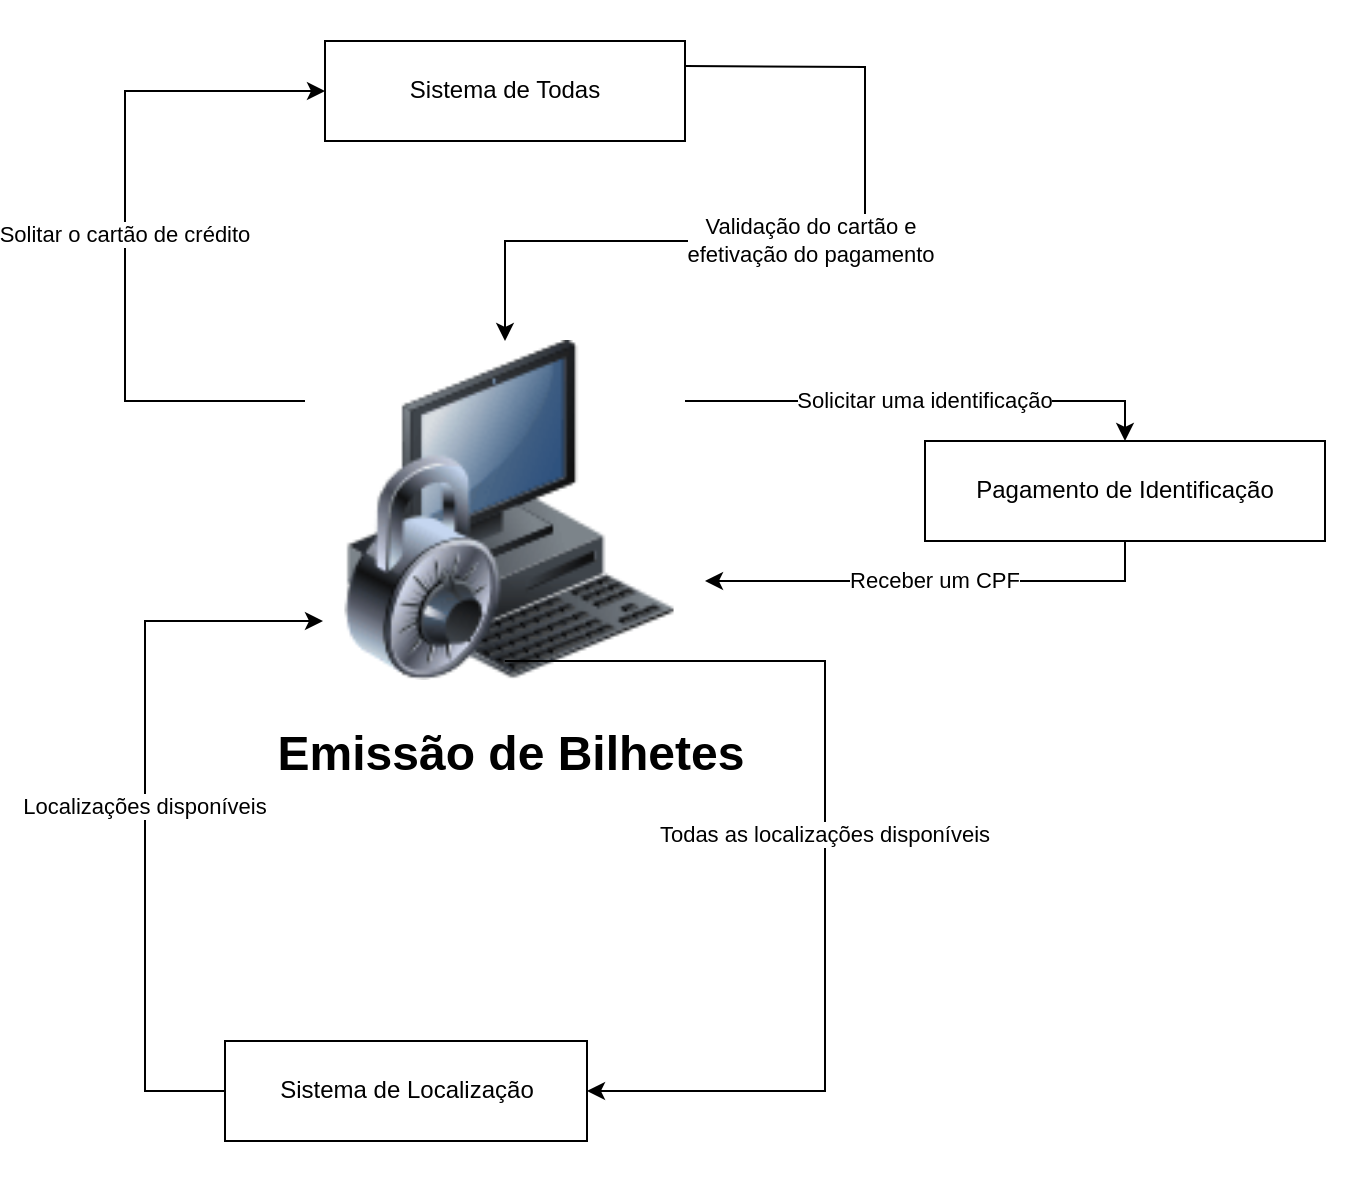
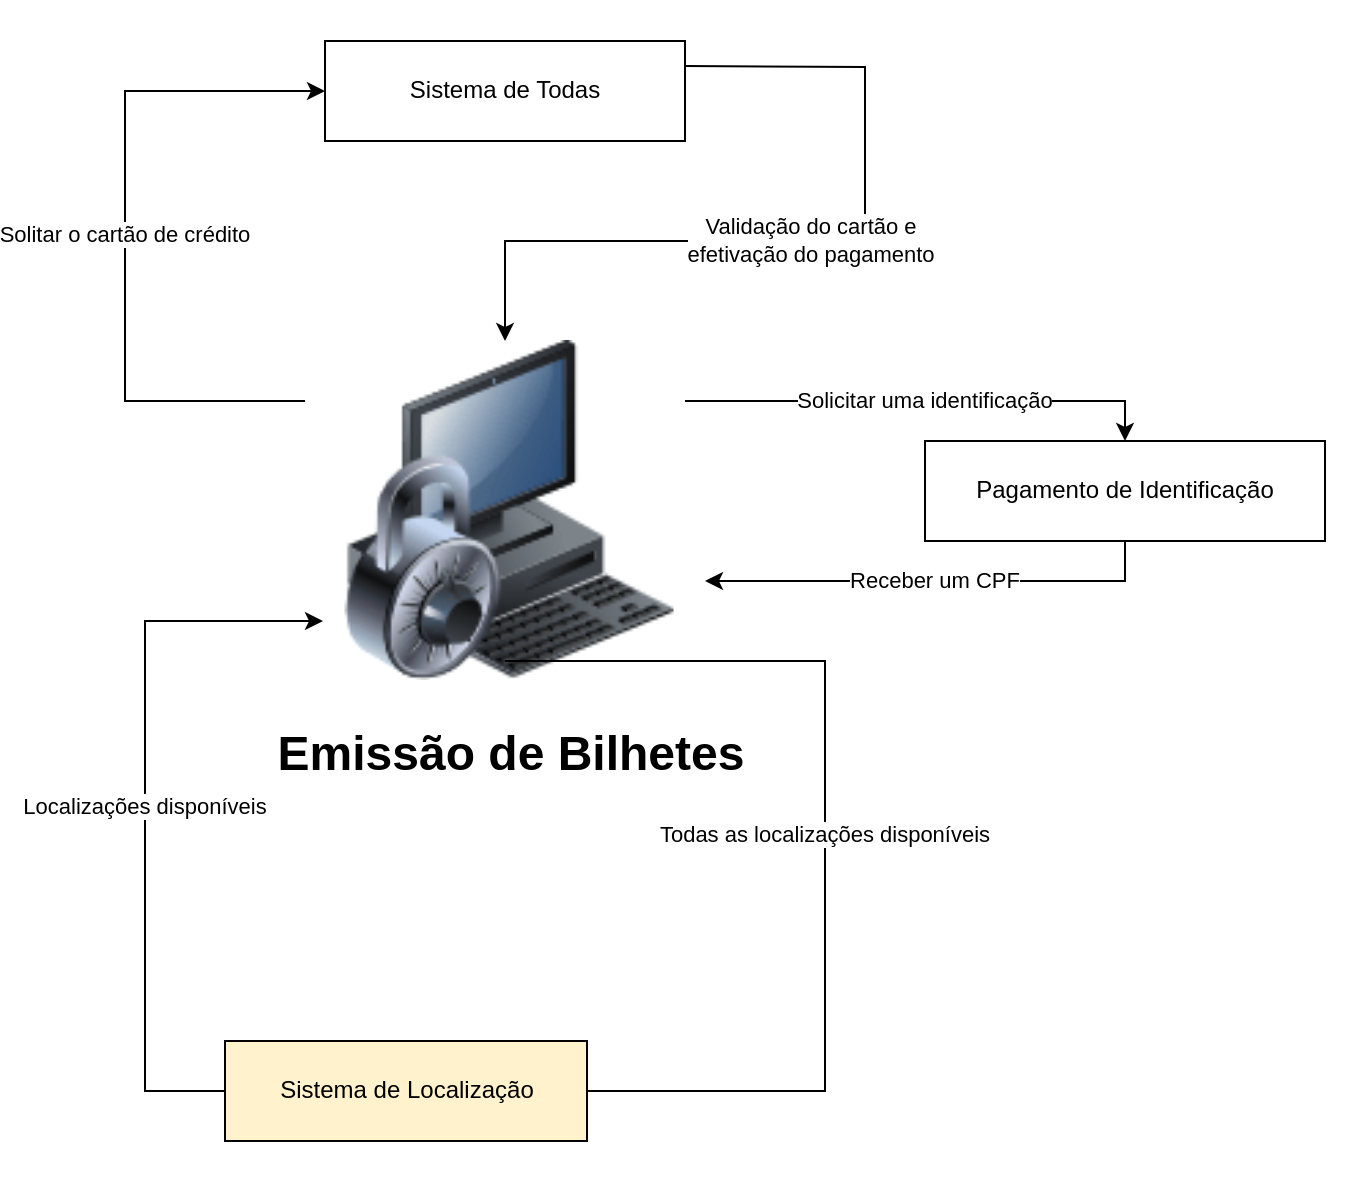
  <mxCell id="0" />
  <mxCell id="1" parent="0" />
  <mxCell id="2" value="&lt;h1&gt;Emissão de Bilhetes&lt;/h1&gt;" style="image;html=1;image=img/lib/clip_art/computers/Secure_System_128x128.png" vertex="1" parent="1"><mxGeometry x="120" y="170" width="185" height="170" as="geometry" /></mxCell>
  <mxCell id="3" value="Sistema de Todas" style="html=1;" vertex="1" parent="1"><mxGeometry x="120" y="20" width="180" height="50" as="geometry" /></mxCell>
  <mxCell id="4" value="Pagamento de Identificação" style="html=1;" vertex="1" parent="1"><mxGeometry x="420" y="220" width="200" height="50" as="geometry" /></mxCell>
- <mxCell id="5" value="Sistema de Localização" style="html=1;" vertex="1" parent="1"><mxGeometry x="70" y="520" width="181" height="50" as="geometry" /></mxCell>
+ <mxCell id="5" value="Sistema de Localização" style="html=1;fillColor=#fff2cc;" vertex="1" parent="1"><mxGeometry x="70" y="520" width="181" height="50" as="geometry" /></mxCell>
  <mxCell id="6" value="Solicitar uma identificação" style="endArrow=classic;html=1;rounded=0;" edge="1" parent="1" target="4"><mxGeometry width="50" height="50" relative="1" as="geometry"><mxPoint x="300" y="200" as="sourcePoint" /><mxPoint x="570" y="190" as="targetPoint" /><Array as="points"><mxPoint x="360" y="200" /><mxPoint x="520" y="200" /></Array></mxGeometry></mxCell>
  <mxCell id="7" value="Receber um CPF" style="endArrow=classic;html=1;rounded=0;" edge="1" parent="1" source="4"><mxGeometry width="50" height="50" relative="1" as="geometry"><mxPoint x="210" y="340" as="sourcePoint" /><mxPoint x="310" y="290" as="targetPoint" /><Array as="points"><mxPoint x="520" y="290" /></Array></mxGeometry></mxCell>
- <mxCell id="8" value="Todas as localizações disponíveis" style="endArrow=classic;html=1;rounded=0;exitX=0.486;exitY=0.941;exitDx=0;exitDy=0;exitPerimeter=0;" edge="1" parent="1" source="2" target="5"><mxGeometry width="50" height="50" relative="1" as="geometry"><mxPoint x="310" y="330" as="sourcePoint" /><mxPoint x="370" y="570" as="targetPoint" /><Array as="points"><mxPoint x="370" y="330" /><mxPoint x="370" y="360" /><mxPoint x="370" y="545" /></Array></mxGeometry></mxCell>
+ <mxCell id="8" value="Todas as localizações disponíveis" style="endArrow=none;html=1;rounded=0;exitX=0.486;exitY=0.941;exitDx=0;exitDy=0;exitPerimeter=0;" edge="1" parent="1" source="2" target="5"><mxGeometry width="50" height="50" relative="1" as="geometry"><mxPoint x="310" y="330" as="sourcePoint" /><mxPoint x="370" y="570" as="targetPoint" /><Array as="points"><mxPoint x="370" y="330" /><mxPoint x="370" y="360" /><mxPoint x="370" y="545" /></Array></mxGeometry></mxCell>
  <mxCell id="9" value="Localizações disponíveis" style="endArrow=classic;html=1;rounded=0;exitX=0;exitY=0.5;exitDx=0;exitDy=0;" edge="1" parent="1" source="5"><mxGeometry width="50" height="50" relative="1" as="geometry"><mxPoint x="210" y="340" as="sourcePoint" /><mxPoint x="119" y="310" as="targetPoint" /><Array as="points"><mxPoint x="30" y="545" /><mxPoint x="30" y="490" /><mxPoint x="30" y="310" /></Array></mxGeometry></mxCell>
  <mxCell id="10" value="Solitar o cartão de crédito" style="endArrow=classic;html=1;rounded=0;" edge="1" parent="1" target="3"><mxGeometry width="50" height="50" relative="1" as="geometry"><mxPoint x="110" y="200" as="sourcePoint" /><mxPoint x="20" y="40" as="targetPoint" /><Array as="points"><mxPoint x="20" y="200" /><mxPoint x="20" y="140" /><mxPoint x="20" y="45" /></Array></mxGeometry></mxCell>
  <mxCell id="11" value="Validação do cartão e &lt;br&gt;efetivação do pagamento" style="endArrow=classic;html=1;rounded=0;exitX=1;exitY=0.25;exitDx=0;exitDy=0;" edge="1" parent="1" source="3"><mxGeometry width="50" height="50" relative="1" as="geometry"><mxPoint x="210" y="340" as="sourcePoint" /><mxPoint x="210" y="170" as="targetPoint" /><Array as="points"><mxPoint x="390" y="33" /><mxPoint x="390" y="120" /><mxPoint x="210" y="120" /></Array></mxGeometry></mxCell>
